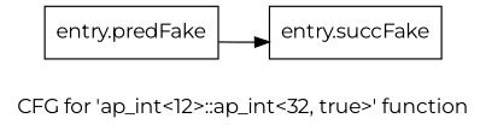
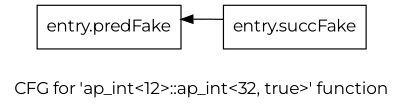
  digraph {
    label="CFG for 'ap_int\<12\>::ap_int\<32, true\>' function"
    rankdir=LR
    fontname=Montserrat
    node [shape=record fontname=Montserrat]
    n1 [label="{entry.predFake}"]
    n2 [filename="/home/omerfaruk/tools/Xilinx/Vitis_HLS/2023.2/include/ap_int.h" label="{entry.succFake}" linenumber=65]
-   n1 -> n2 [execusionnum=3 filename="/home/omerfaruk/tools/Xilinx/Vitis_HLS/2023.2/include/ap_int.h" fontname=Montserrat]
+   n2 -> n1 [execusionnum=3 filename="/home/omerfaruk/tools/Xilinx/Vitis_HLS/2023.2/include/ap_int.h" fontname=Montserrat]
  }
